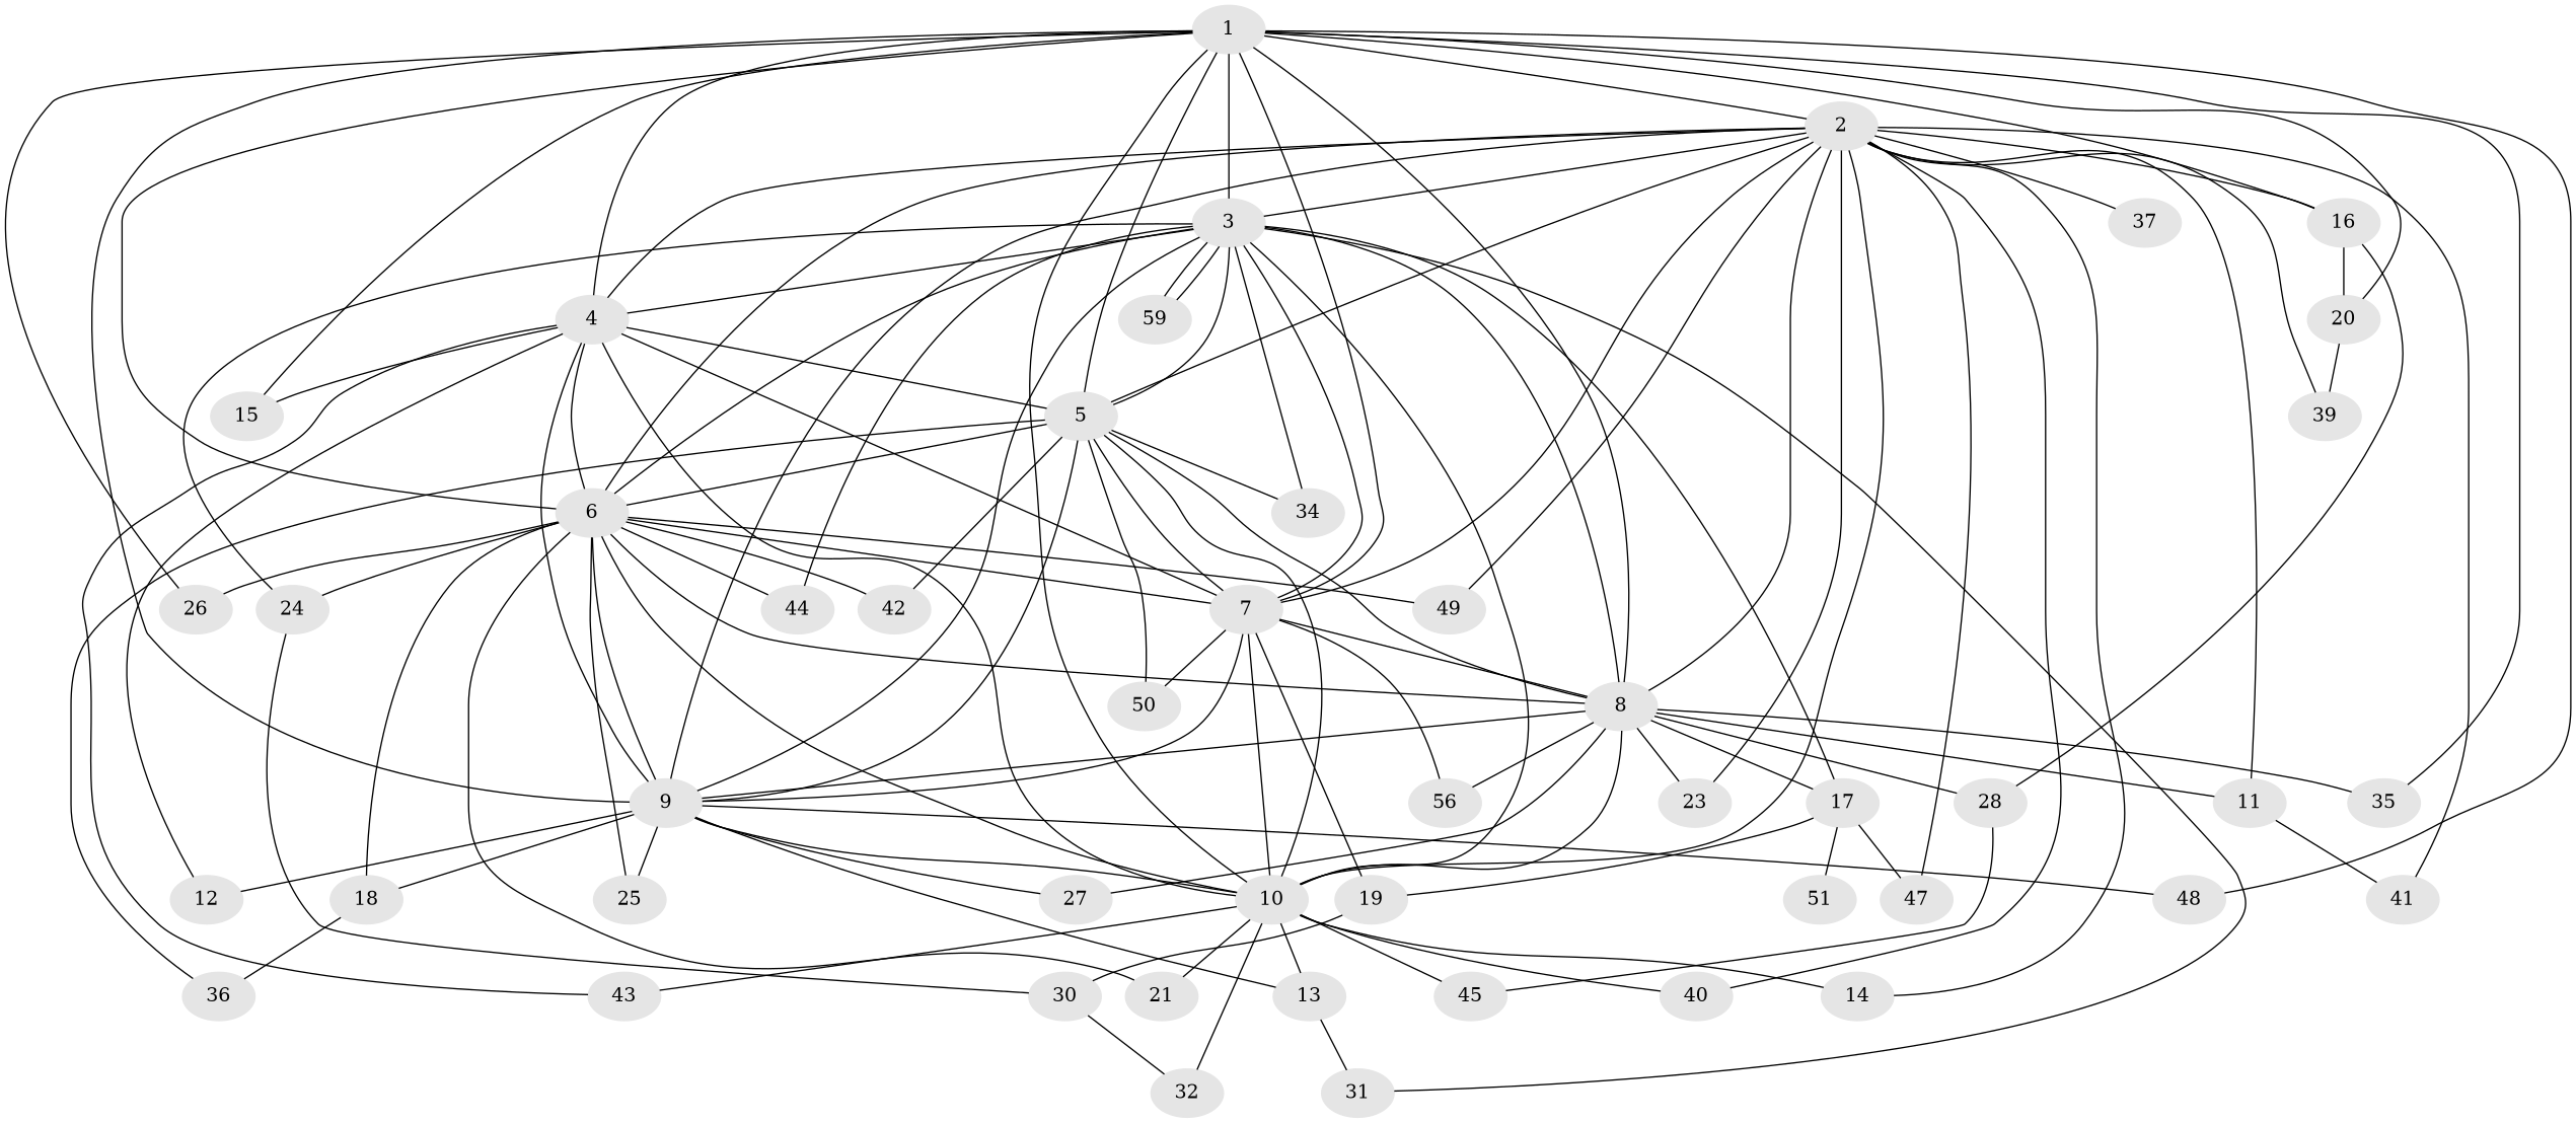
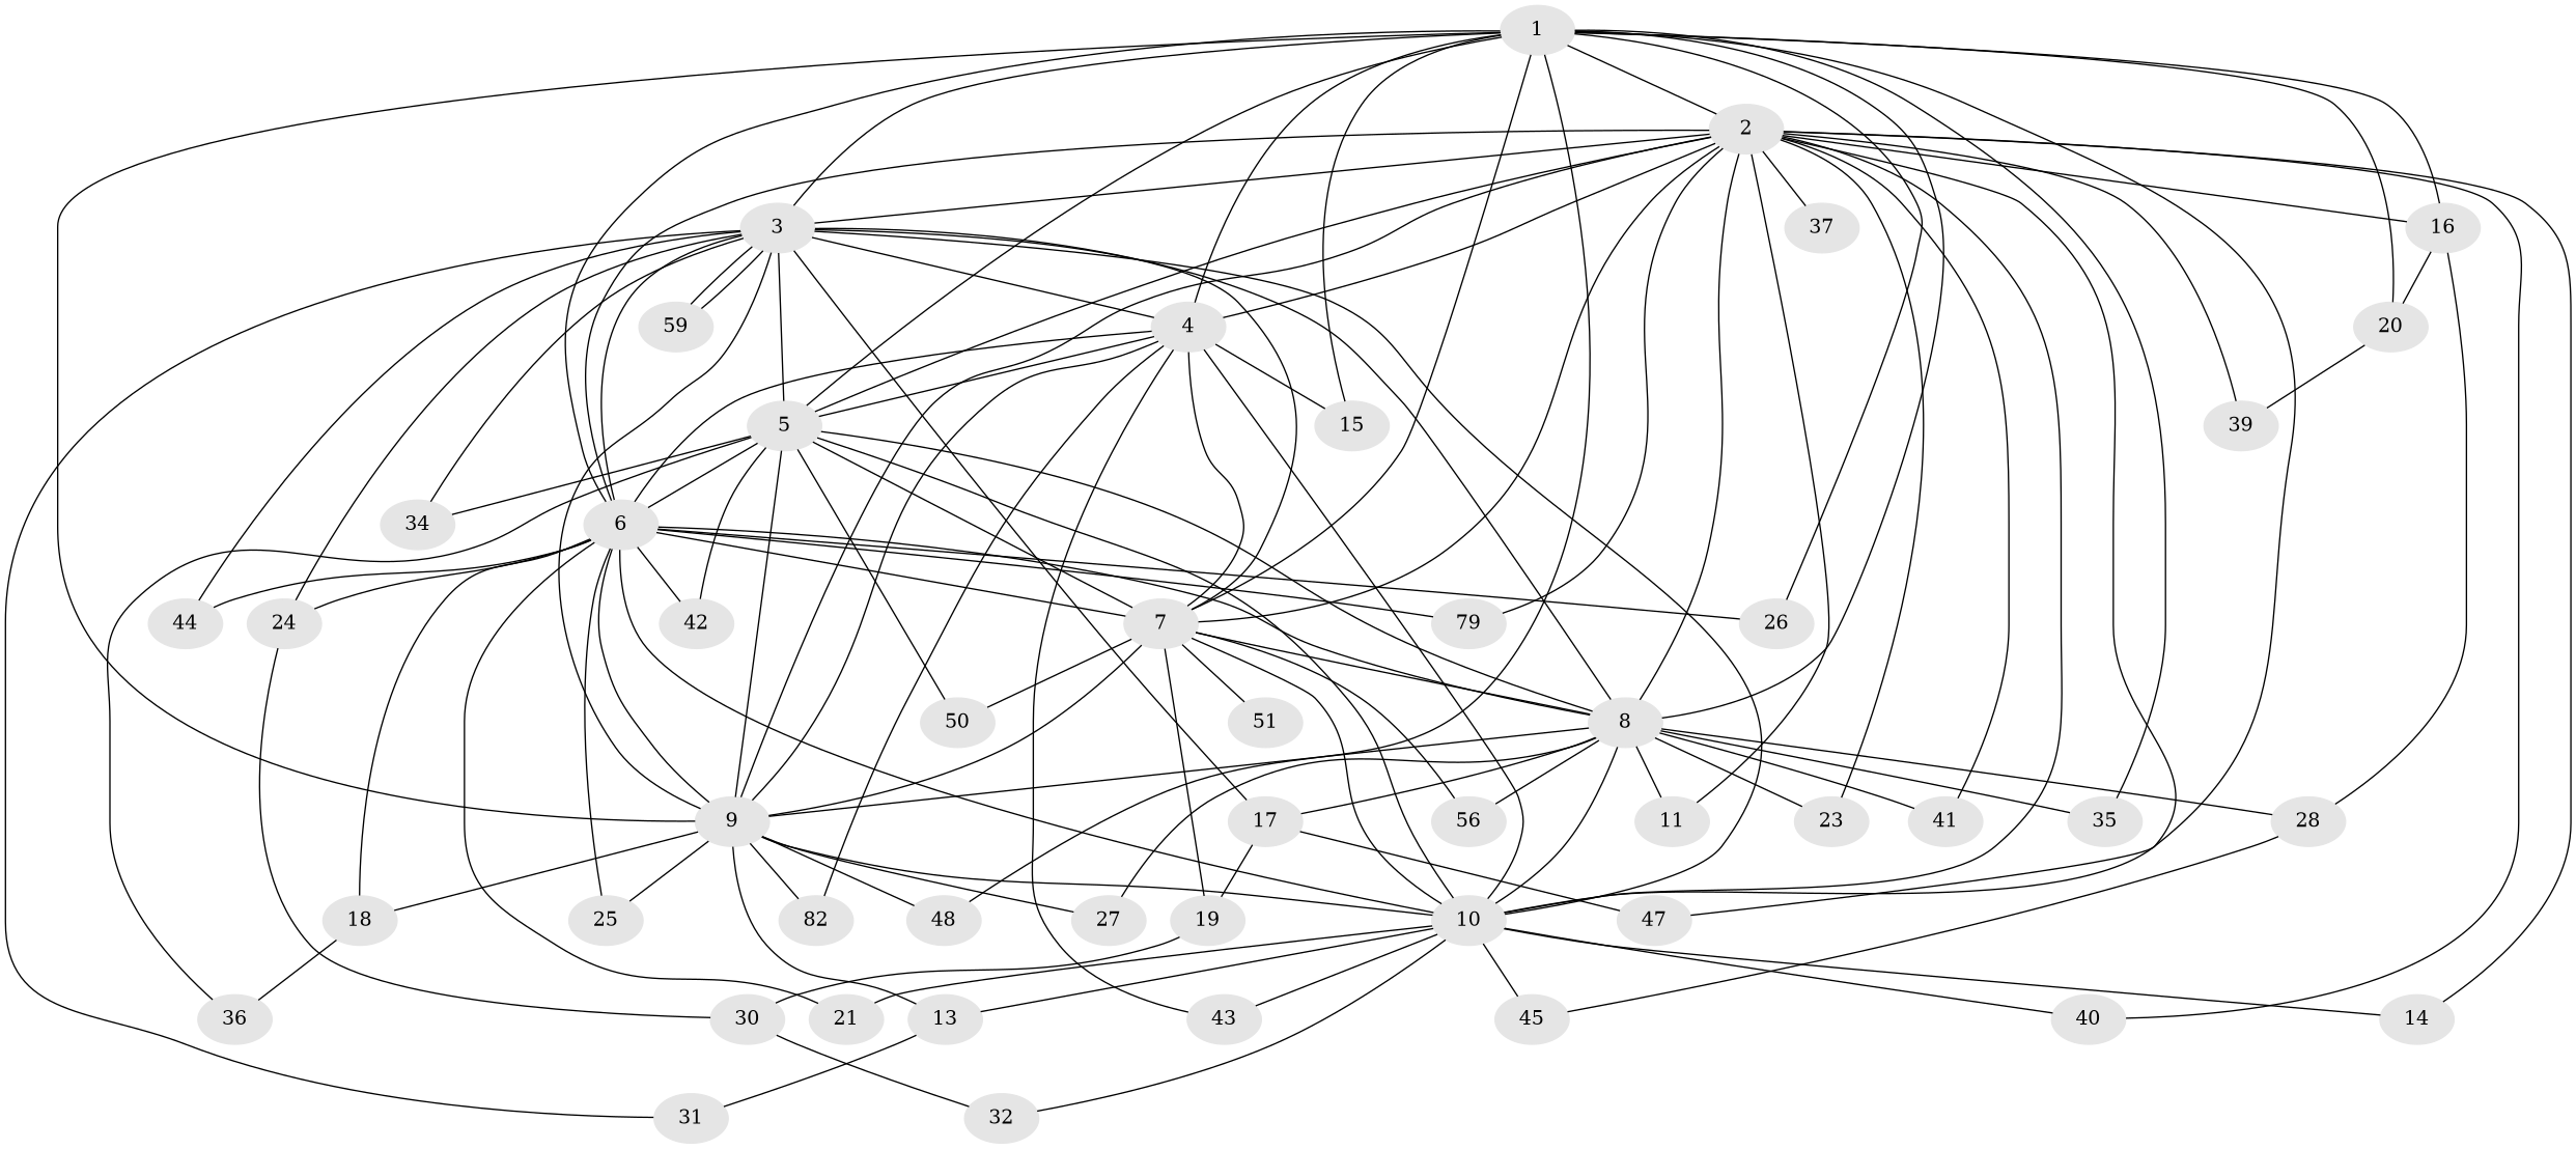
  graph {
    node [color=gray90 style=filled]
    1
    2
    3
    4
    5
    6
    7
    8
    9
    10
    15
    16
    20
    26
    35
    48
    11
    14
    23
    37
    39
    40
    41
    47
-   49
+   49 [label=79]
    17
    24
    31
    34
    44
    n31 [label=59]
-   12
+   12 [label=82]
    43
    36
    42
    50
    18
    21
    25
    19
    n41 [label=56]
    51
    27
    28
    13
    32
    45
    30
    1 -- 2
    1 -- 3
    1 -- 4
    1 -- 5
    1 -- 6
    1 -- 7
    1 -- 8
    1 -- 9
    1 -- 10
    1 -- 15
    1 -- 16
    1 -- 20
    1 -- 26
    1 -- 35
    1 -- 48
    2 -- 3
    2 -- 4
    2 -- 5
    2 -- 6
    2 -- 7
    2 -- 8
    2 -- 9
    2 -- 10
    2 -- 16
    2 -- 11
    2 -- 14
    2 -- 23
    2 -- 37
    2 -- 39
    2 -- 40
    2 -- 41
    2 -- 47
    2 -- 49
    3 -- 4
    3 -- 5
    3 -- 6
    3 -- 7
    3 -- 8
    3 -- 9
    3 -- 10
    3 -- 17
    3 -- 24
    3 -- 31
    3 -- 34
    3 -- 44
    3 -- n31
    3 -- n31
    4 -- 5
    4 -- 6
    4 -- 7
    4 -- 9
    4 -- 10
    4 -- 15
    4 -- 12
    4 -- 43
    5 -- 6
    5 -- 7
    5 -- 8
    5 -- 9
    5 -- 10
    5 -- 34
    5 -- 36
    5 -- 42
    5 -- 50
    6 -- 7
    6 -- 8
    6 -- 9
    6 -- 10
    6 -- 26
    6 -- 49
    6 -- 24
    6 -- 44
    6 -- 42
    6 -- 18
    6 -- 21
    6 -- 25
    7 -- 8
    7 -- 9
    7 -- 10
    7 -- 50
    7 -- 19
    7 -- n41
-   17 -- 51
+   7 -- 51
    8 -- 9
    8 -- 10
    8 -- 35
    8 -- 11
    8 -- 23
-   11 -- 41
+   8 -- 41
    8 -- 17
    8 -- n41
    8 -- 27
    8 -- 28
    9 -- 10
    9 -- 48
    9 -- 12
    9 -- 18
    9 -- 25
    9 -- 27
    9 -- 13
    10 -- 14
    10 -- 40
    10 -- 43
    10 -- 21
    10 -- 13
    10 -- 32
    10 -- 45
    16 -- 20
    16 -- 28
    20 -- 39
    17 -- 47
    17 -- 19
    24 -- 30
    18 -- 36
    19 -- 30
    28 -- 45
    13 -- 31
    30 -- 32
  }
